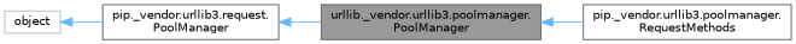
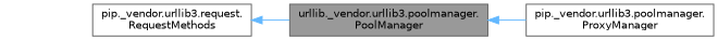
  digraph {
    rankdir=LR
    node [color=gray40 fillcolor=white fontname=Helvetica fontsize=10 shape=box style=filled]
    edge [color=steelblue1 dir=back fontname=Helvetica fontsize=10 labelfontname=Helvetica labelfontsize=10 style=solid]
    n1 [fillcolor=grey60 fontcolor=black height=0.2 label="urllib._vendor.urllib3.poolmanager.\lPoolManager" width=0.4]
-   n2 [height=0.2 label="pip._vendor.urllib3.poolmanager.\lRequestMethods" width=0.4]
-   n3 [height=0.2 label="pip._vendor.urllib3.request.\lPoolManager" width=0.4]
-   n4 [color=grey75 height=0.2 label=object width=0.4]
+   n2 [height=0.2 label="pip._vendor.urllib3.poolmanager.\lProxyManager" width=0.4]
+   n3 [height=0.2 label="pip._vendor.urllib3.request.\lRequestMethods" width=0.4]
    n1 -> n2
    n3 -> n1
-   n4 -> n3
  }
